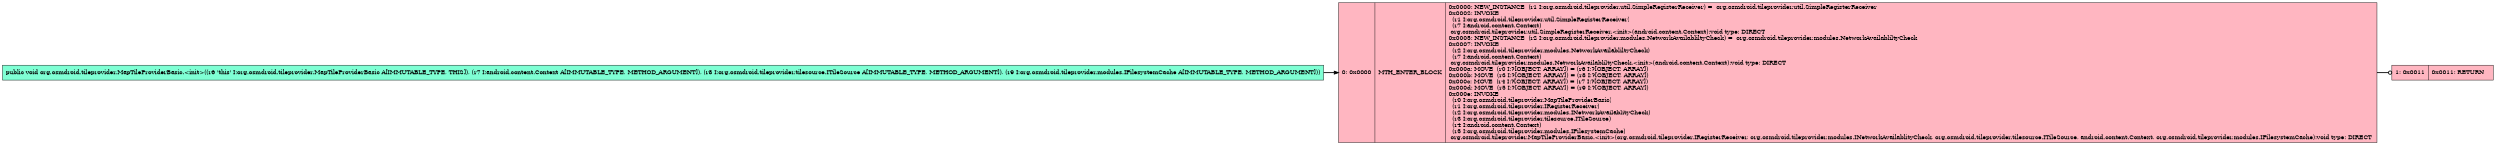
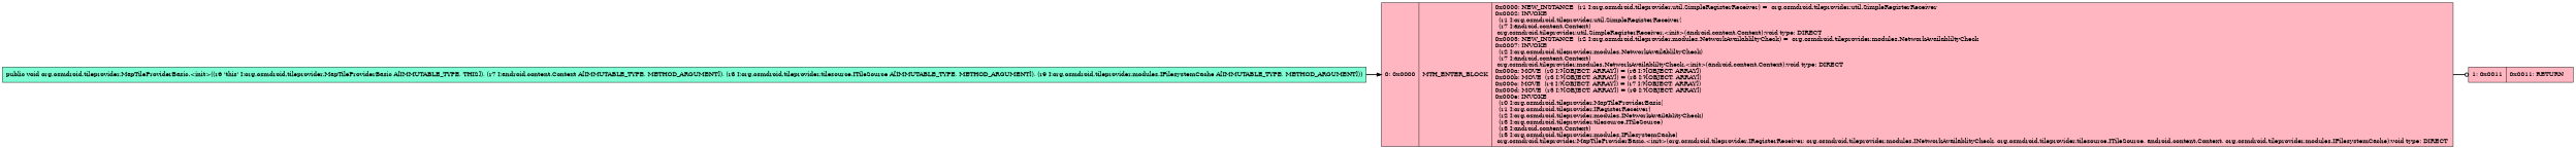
  digraph {
    rankdir=LR
    node [shape=record style=filled fillcolor=lightpink]
    edge [style=bold]
-   n1 [label="{0\:\ 0x0000|MTH_ENTER_BLOCK\l|0x0000: NEW_INSTANCE  (r1 I:org.osmdroid.tileprovider.util.SimpleRegisterReceiver) =  org.osmdroid.tileprovider.util.SimpleRegisterReceiver \l0x0002: INVOKE  \l  (r1 I:org.osmdroid.tileprovider.util.SimpleRegisterReceiver)\l  (r7 I:android.content.Context)\l org.osmdroid.tileprovider.util.SimpleRegisterReceiver.\<init\>(android.content.Context):void type: DIRECT \l0x0005: NEW_INSTANCE  (r2 I:org.osmdroid.tileprovider.modules.NetworkAvailabliltyCheck) =  org.osmdroid.tileprovider.modules.NetworkAvailabliltyCheck \l0x0007: INVOKE  \l  (r2 I:org.osmdroid.tileprovider.modules.NetworkAvailabliltyCheck)\l  (r7 I:android.content.Context)\l org.osmdroid.tileprovider.modules.NetworkAvailabliltyCheck.\<init\>(android.content.Context):void type: DIRECT \l0x000a: MOVE  (r0 I:?[OBJECT, ARRAY]) = (r6 I:?[OBJECT, ARRAY]) \l0x000b: MOVE  (r3 I:?[OBJECT, ARRAY]) = (r8 I:?[OBJECT, ARRAY]) \l0x000c: MOVE  (r4 I:?[OBJECT, ARRAY]) = (r7 I:?[OBJECT, ARRAY]) \l0x000d: MOVE  (r5 I:?[OBJECT, ARRAY]) = (r9 I:?[OBJECT, ARRAY]) \l0x000e: INVOKE  \l  (r0 I:org.osmdroid.tileprovider.MapTileProviderBasic)\l  (r1 I:org.osmdroid.tileprovider.IRegisterReceiver)\l  (r2 I:org.osmdroid.tileprovider.modules.INetworkAvailablityCheck)\l  (r3 I:org.osmdroid.tileprovider.tilesource.ITileSource)\l  (r4 I:android.content.Context)\l  (r5 I:org.osmdroid.tileprovider.modules.IFilesystemCache)\l org.osmdroid.tileprovider.MapTileProviderBasic.\<init\>(org.osmdroid.tileprovider.IRegisterReceiver, org.osmdroid.tileprovider.modules.INetworkAvailablityCheck, org.osmdroid.tileprovider.tilesource.ITileSource, android.content.Context, org.osmdroid.tileprovider.modules.IFilesystemCache):void type: DIRECT \l}"]
+   n1 [label="{0\:\ 0x0000|MTH_ENTER_BLOCK\l|0x0000: NEW_INSTANCE  (r1 I:org.osmdroid.tileprovider.util.SimpleRegisterReceiver) =  org.osmdroid.tileprovider.util.SimpleRegisterReceiver \l0x0002: INVOKE  \l  (r1 I:org.osmdroid.tileprovider.util.SimpleRegisterReceiver)\l  (r7 I:android.content.Context)\l org.osmdroid.tileprovider.util.SimpleRegisterReceiver.\<init\>(android.content.Context):void type: DIRECT \l0x0005: NEW_INSTANCE  (r2 I:org.osmdroid.tileprovider.modules.NetworkAvailabliltyCheck) =  org.osmdroid.tileprovider.modules.NetworkAvailabliltyCheck \l0x0007: INVOKE  \l  (r2 I:org.osmdroid.tileprovider.modules.NetworkAvailabliltyCheck)\l  (r7 I:android.content.Context)\l org.osmdroid.tileprovider.modules.NetworkAvailabliltyCheck.\<init\>(android.content.Context):void type: DIRECT \l0x000a: MOVE  (r0 I:?[OBJECT, ARRAY]) = (r6 I:?[OBJECT, ARRAY]) \l0x000b: MOVE  (r3 I:?[OBJECT, ARRAY]) = (r8 I:?[OBJECT, ARRAY]) \l0x000c: MOVE  (r4 I:?[OBJECT, ARRAY]) = (r7 I:?[OBJECT, ARRAY]) \l0x000d: MOVE  (r5 I:?[OBJECT, ARRAY]) = (r9 I:?[OBJECT, ARRAY]) \l0x000e: INVOKE  \l  (r0 I:org.osmdroid.tileprovider.MapTileProviderBasic)\l  (r1 I:org.osmdroid.tileprovider.IRegisterReceiver)\l  (r2 I:org.osmdroid.tileprovider.modules.INetworkAvailablityCheck)\l  (r3 I:org.osmdroid.tileprovider.tilesource.ITileSource)\l  (r8 I:android.content.Context)\l  (r5 I:org.osmdroid.tileprovider.modules.IFilesystemCache)\l org.osmdroid.tileprovider.MapTileProviderBasic.\<init\>(org.osmdroid.tileprovider.IRegisterReceiver, org.osmdroid.tileprovider.modules.INetworkAvailablityCheck, org.osmdroid.tileprovider.tilesource.ITileSource, android.content.Context, org.osmdroid.tileprovider.modules.IFilesystemCache):void type: DIRECT \l}"]
    n2 [label="{1\:\ 0x0011|0x0011: RETURN   \l}"]
    n3 [label="{public void org.osmdroid.tileprovider.MapTileProviderBasic.\<init\>((r6 'this' I:org.osmdroid.tileprovider.MapTileProviderBasic A[IMMUTABLE_TYPE, THIS]), (r7 I:android.content.Context A[IMMUTABLE_TYPE, METHOD_ARGUMENT]), (r8 I:org.osmdroid.tileprovider.tilesource.ITileSource A[IMMUTABLE_TYPE, METHOD_ARGUMENT]), (r9 I:org.osmdroid.tileprovider.modules.IFilesystemCache A[IMMUTABLE_TYPE, METHOD_ARGUMENT])) }" fillcolor=aquamarine]
    n1 -> n2 [arrowhead=odot]
    n3 -> n1 [arrowhead=normal]
  }
